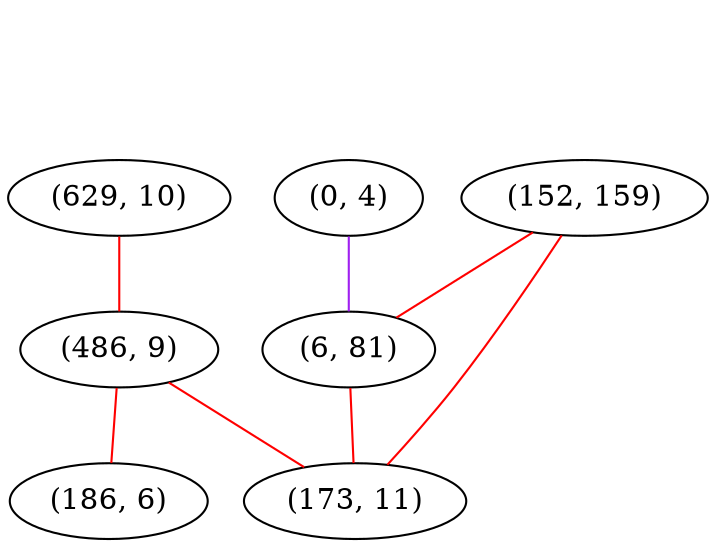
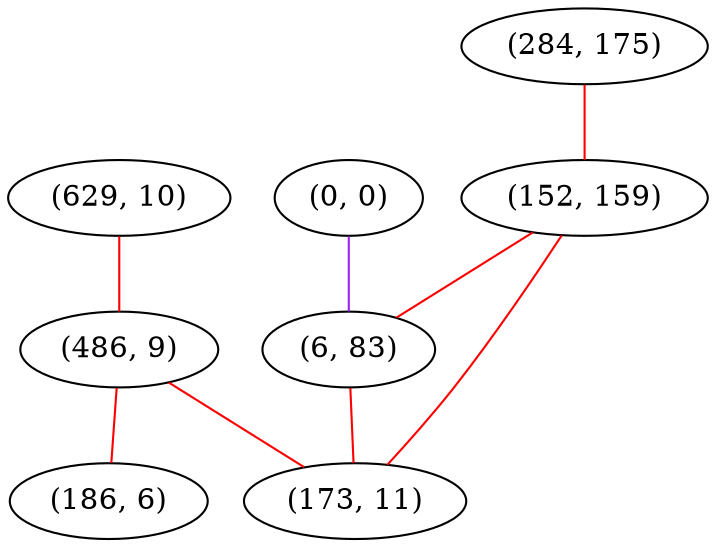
  graph {
    edge [color=red weight=1]
-   "(0, 0)" [label="(0, 4)"]
-   "(6, 81)"
+   "(0, 0)"
+   "(6, 81)" [label="(6, 83)"]
    "(173, 11)"
    n4 [label="(629, 10)"]
    n5 [label="(486, 9)"]
    "(186, 6)"
    n7 [label="(152, 159)"]
+   "(284, 175)"
    "(0, 0)" -- "(6, 81)" [color=purple weight=4]
    "(6, 81)" -- "(173, 11)"
    n4 -- n5
    n5 -- "(173, 11)"
    n5 -- "(186, 6)"
    n7 -- "(6, 81)"
    n7 -- "(173, 11)"
+   "(284, 175)" -- n7
  }
